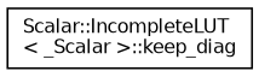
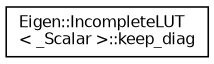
  digraph {
    rankdir=LR
-   n1 [color=black fillcolor=white fontname=Helvetica fontsize=10 height=0.2 label="Scalar::IncompleteLUT\l\< _Scalar \>::keep_diag" shape=record style=filled width=0.4]
+   n1 [color=black fillcolor=white fontname=Helvetica fontsize=10 height=0.2 label="Eigen::IncompleteLUT\l\< _Scalar \>::keep_diag" shape=record style=filled width=0.4]
  }
